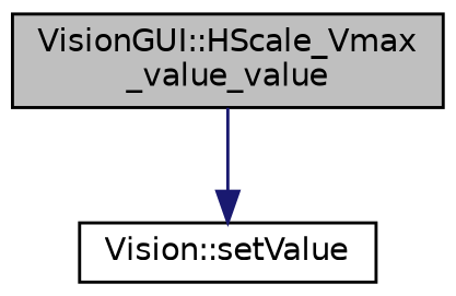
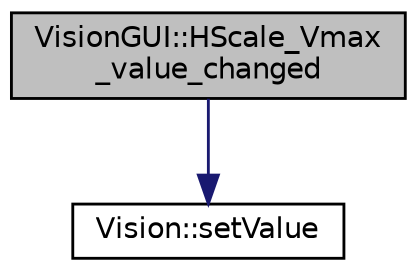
  digraph {
    rankdir=TB
    node [color=black fontname=Helvetica fontsize=10 shape=record style=filled]
-   n1 [fillcolor=grey75 fontcolor=black height=0.2 label="VisionGUI::HScale_Vmax\l_value_value" width=0.4]
+   n1 [fillcolor=grey75 fontcolor=black height=0.2 label="VisionGUI::HScale_Vmax\l_value_changed" width=0.4]
    n2 [fillcolor=white height=0.2 label="Vision::setValue" width=0.4]
    n1 -> n2 [color=midnightblue fontname=Helvetica fontsize=10 labelfontname=Helvetica labelfontsize=10 style=solid]
  }
